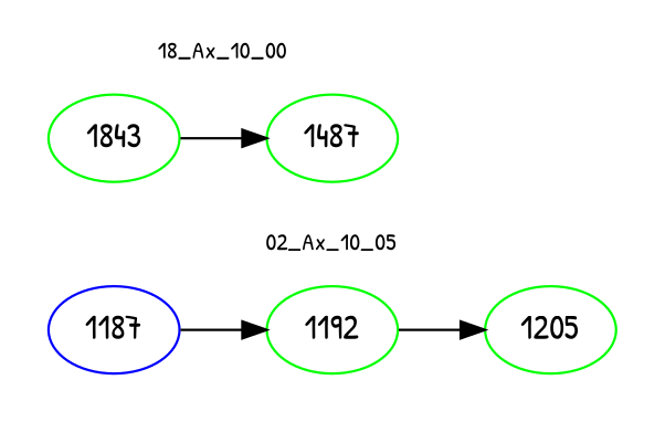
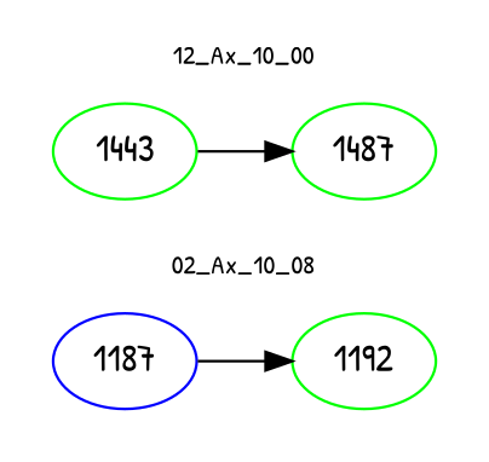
  digraph {
    fontname="Patrick Hand"
    rankdir=LR
    node [color=green fontname="Patrick Hand"]
    edge [color=black fontname="Patrick Hand"]
    n1 [label=1192]
    n2 [color=blue label=1187]
-   n3 [label=1205]
-   n4 [label=1843]
+   n4 [label=1443]
    n5 [label=1487]
    subgraph cluster_1 {
      color=white
      fontsize=10
-     label="02_Ax_10_05"
+     label="02_Ax_10_08"
      n1
      n2
-     n3
    }
    subgraph cluster_2 {
      color=white
      fontsize=10
-     label="18_Ax_10_00"
+     label="12_Ax_10_00"
      n4
      n5
    }
-   n1 -> n3
    n2 -> n1
    n4 -> n5
  }
